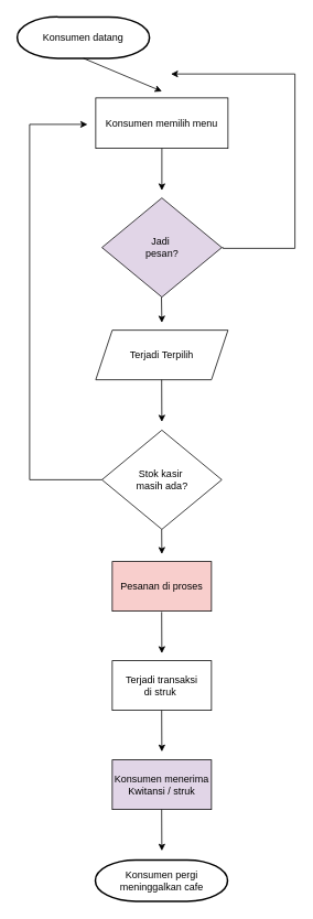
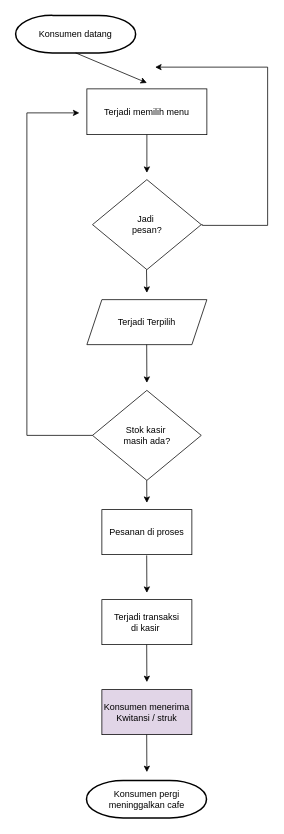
  <mxCell id="0" />
  <mxCell id="1" parent="0" />
  <mxCell id="2" value="Konsumen datang" style="strokeWidth=2;html=1;shape=mxgraph.flowchart.terminator;whiteSpace=wrap;" parent="1" vertex="1"><mxGeometry x="20" y="20" width="160" height="50" as="geometry" /></mxCell>
  <mxCell id="3" value="" style="endArrow=classic;html=1;rounded=0;exitX=0.5;exitY=1;exitDx=0;exitDy=0;exitPerimeter=0;" parent="1" source="2" edge="1"><mxGeometry width="50" height="50" relative="1" as="geometry"><mxPoint x="125" y="110" as="sourcePoint" /><mxPoint x="195" y="110" as="targetPoint" /></mxGeometry></mxCell>
- <mxCell id="4" value="Konsumen memilih menu" style="rounded=0;whiteSpace=wrap;html=1;" parent="1" vertex="1"><mxGeometry x="115" y="118" width="160" height="61" as="geometry" /></mxCell>
+ <mxCell id="4" value="Terjadi memilih menu" style="rounded=0;whiteSpace=wrap;html=1;" parent="1" vertex="1"><mxGeometry x="115" y="118" width="160" height="61" as="geometry" /></mxCell>
  <mxCell id="5" value="" style="endArrow=classic;html=1;rounded=0;exitX=0.5;exitY=1;exitDx=0;exitDy=0;exitPerimeter=0;" parent="1" edge="1"><mxGeometry width="50" height="50" relative="1" as="geometry"><mxPoint x="195" y="179" as="sourcePoint" /><mxPoint x="195" y="230" as="targetPoint" /></mxGeometry></mxCell>
- <mxCell id="6" value="Jadi&amp;nbsp;&lt;br&gt;pesan?" style="rhombus;whiteSpace=wrap;html=1;fillColor=#e1d5e7;" parent="1" vertex="1"><mxGeometry x="122.5" y="239" width="145" height="120" as="geometry" /></mxCell>
+ <mxCell id="6" value="Jadi&amp;nbsp;&lt;br&gt;pesan?" style="rhombus;whiteSpace=wrap;html=1;" parent="1" vertex="1"><mxGeometry x="122.5" y="239" width="145" height="120" as="geometry" /></mxCell>
  <mxCell id="7" value="" style="edgeStyle=segmentEdgeStyle;endArrow=classic;html=1;rounded=0;" parent="1" source="6" edge="1"><mxGeometry width="50" height="50" relative="1" as="geometry"><mxPoint x="266" y="369" as="sourcePoint" /><mxPoint x="206" y="89" as="targetPoint" /><Array as="points"><mxPoint x="269" y="299" /><mxPoint x="356" y="300" /><mxPoint x="356" y="89" /></Array></mxGeometry></mxCell>
  <mxCell id="8" value="" style="endArrow=classic;html=1;rounded=0;exitX=0.5;exitY=1;exitDx=0;exitDy=0;exitPerimeter=0;" parent="1" edge="1"><mxGeometry width="50" height="50" relative="1" as="geometry"><mxPoint x="194.5" y="359" as="sourcePoint" /><mxPoint x="195" y="390" as="targetPoint" /></mxGeometry></mxCell>
  <mxCell id="9" value="Terjadi Terpilih" style="shape=parallelogram;perimeter=parallelogramPerimeter;whiteSpace=wrap;html=1;fixedSize=1;" parent="1" vertex="1"><mxGeometry x="115" y="399" width="160" height="60" as="geometry" /></mxCell>
  <mxCell id="10" value="Stok kasir&amp;nbsp;&lt;br&gt;masih ada?" style="rhombus;whiteSpace=wrap;html=1;" parent="1" vertex="1"><mxGeometry x="122.5" y="520" width="145" height="120" as="geometry" /></mxCell>
  <mxCell id="11" value="" style="endArrow=classic;html=1;rounded=0;exitX=0.5;exitY=1;exitDx=0;exitDy=0;exitPerimeter=0;" parent="1" edge="1"><mxGeometry width="50" height="50" relative="1" as="geometry"><mxPoint x="194.75" y="459" as="sourcePoint" /><mxPoint x="195" y="510" as="targetPoint" /></mxGeometry></mxCell>
  <mxCell id="12" value="" style="endArrow=classic;html=1;rounded=0;exitX=0.5;exitY=1;exitDx=0;exitDy=0;exitPerimeter=0;" parent="1" edge="1"><mxGeometry width="50" height="50" relative="1" as="geometry"><mxPoint x="194.75" y="640" as="sourcePoint" /><mxPoint x="195" y="670" as="targetPoint" /></mxGeometry></mxCell>
- <mxCell id="13" value="Pesanan di proses" style="rounded=0;whiteSpace=wrap;html=1;fillColor=#f8cecc;" parent="1" vertex="1"><mxGeometry x="135" y="679" width="120" height="60" as="geometry" /></mxCell>
+ <mxCell id="13" value="Pesanan di proses" style="rounded=0;whiteSpace=wrap;html=1;" parent="1" vertex="1"><mxGeometry x="135" y="679" width="120" height="60" as="geometry" /></mxCell>
  <mxCell id="14" value="" style="endArrow=classic;html=1;rounded=0;exitX=0.5;exitY=1;exitDx=0;exitDy=0;exitPerimeter=0;" parent="1" edge="1"><mxGeometry width="50" height="50" relative="1" as="geometry"><mxPoint x="194.75" y="740" as="sourcePoint" /><mxPoint x="195" y="790" as="targetPoint" /></mxGeometry></mxCell>
- <mxCell id="15" value="Terjadi transaksi&lt;br&gt;di struk&amp;nbsp;" style="rounded=0;whiteSpace=wrap;html=1;" parent="1" vertex="1"><mxGeometry x="135" y="799" width="120" height="60" as="geometry" /></mxCell>
+ <mxCell id="15" value="Terjadi transaksi&lt;br&gt;di kasir&amp;nbsp;" style="rounded=0;whiteSpace=wrap;html=1;" parent="1" vertex="1"><mxGeometry x="135" y="799" width="120" height="60" as="geometry" /></mxCell>
  <mxCell id="16" value="" style="endArrow=classic;html=1;rounded=0;exitX=0.5;exitY=1;exitDx=0;exitDy=0;exitPerimeter=0;" parent="1" edge="1"><mxGeometry width="50" height="50" relative="1" as="geometry"><mxPoint x="194.75" y="859" as="sourcePoint" /><mxPoint x="195" y="909" as="targetPoint" /></mxGeometry></mxCell>
  <mxCell id="17" value="Konsumen menerima&lt;br&gt;Kwitansi / struk" style="rounded=0;whiteSpace=wrap;html=1;fillColor=#e1d5e7;" parent="1" vertex="1"><mxGeometry x="135" y="919" width="120" height="60" as="geometry" /></mxCell>
  <mxCell id="18" value="" style="endArrow=classic;html=1;rounded=0;exitX=0.5;exitY=1;exitDx=0;exitDy=0;exitPerimeter=0;" parent="1" edge="1"><mxGeometry width="50" height="50" relative="1" as="geometry"><mxPoint x="194.75" y="979" as="sourcePoint" /><mxPoint x="195" y="1029" as="targetPoint" /></mxGeometry></mxCell>
  <mxCell id="19" value="Konsumen pergi meninggalkan cafe" style="strokeWidth=2;html=1;shape=mxgraph.flowchart.terminator;whiteSpace=wrap;" parent="1" vertex="1"><mxGeometry x="114.5" y="1040" width="160" height="50" as="geometry" /></mxCell>
  <mxCell id="20" value="" style="endArrow=classic;html=1;rounded=0;" parent="1" edge="1"><mxGeometry width="50" height="50" relative="1" as="geometry"><mxPoint x="35" y="150" as="sourcePoint" /><mxPoint x="105" y="150" as="targetPoint" /></mxGeometry></mxCell>
  <mxCell id="21" value="" style="endArrow=none;html=1;rounded=0;" parent="1" edge="1"><mxGeometry width="50" height="50" relative="1" as="geometry"><mxPoint x="35" y="580" as="sourcePoint" /><mxPoint x="35" y="150" as="targetPoint" /></mxGeometry></mxCell>
  <mxCell id="22" value="" style="endArrow=none;html=1;rounded=0;entryX=0;entryY=0.5;entryDx=0;entryDy=0;" parent="1" target="10" edge="1"><mxGeometry width="50" height="50" relative="1" as="geometry"><mxPoint x="35" y="580" as="sourcePoint" /><mxPoint x="85" y="530" as="targetPoint" /></mxGeometry></mxCell>
